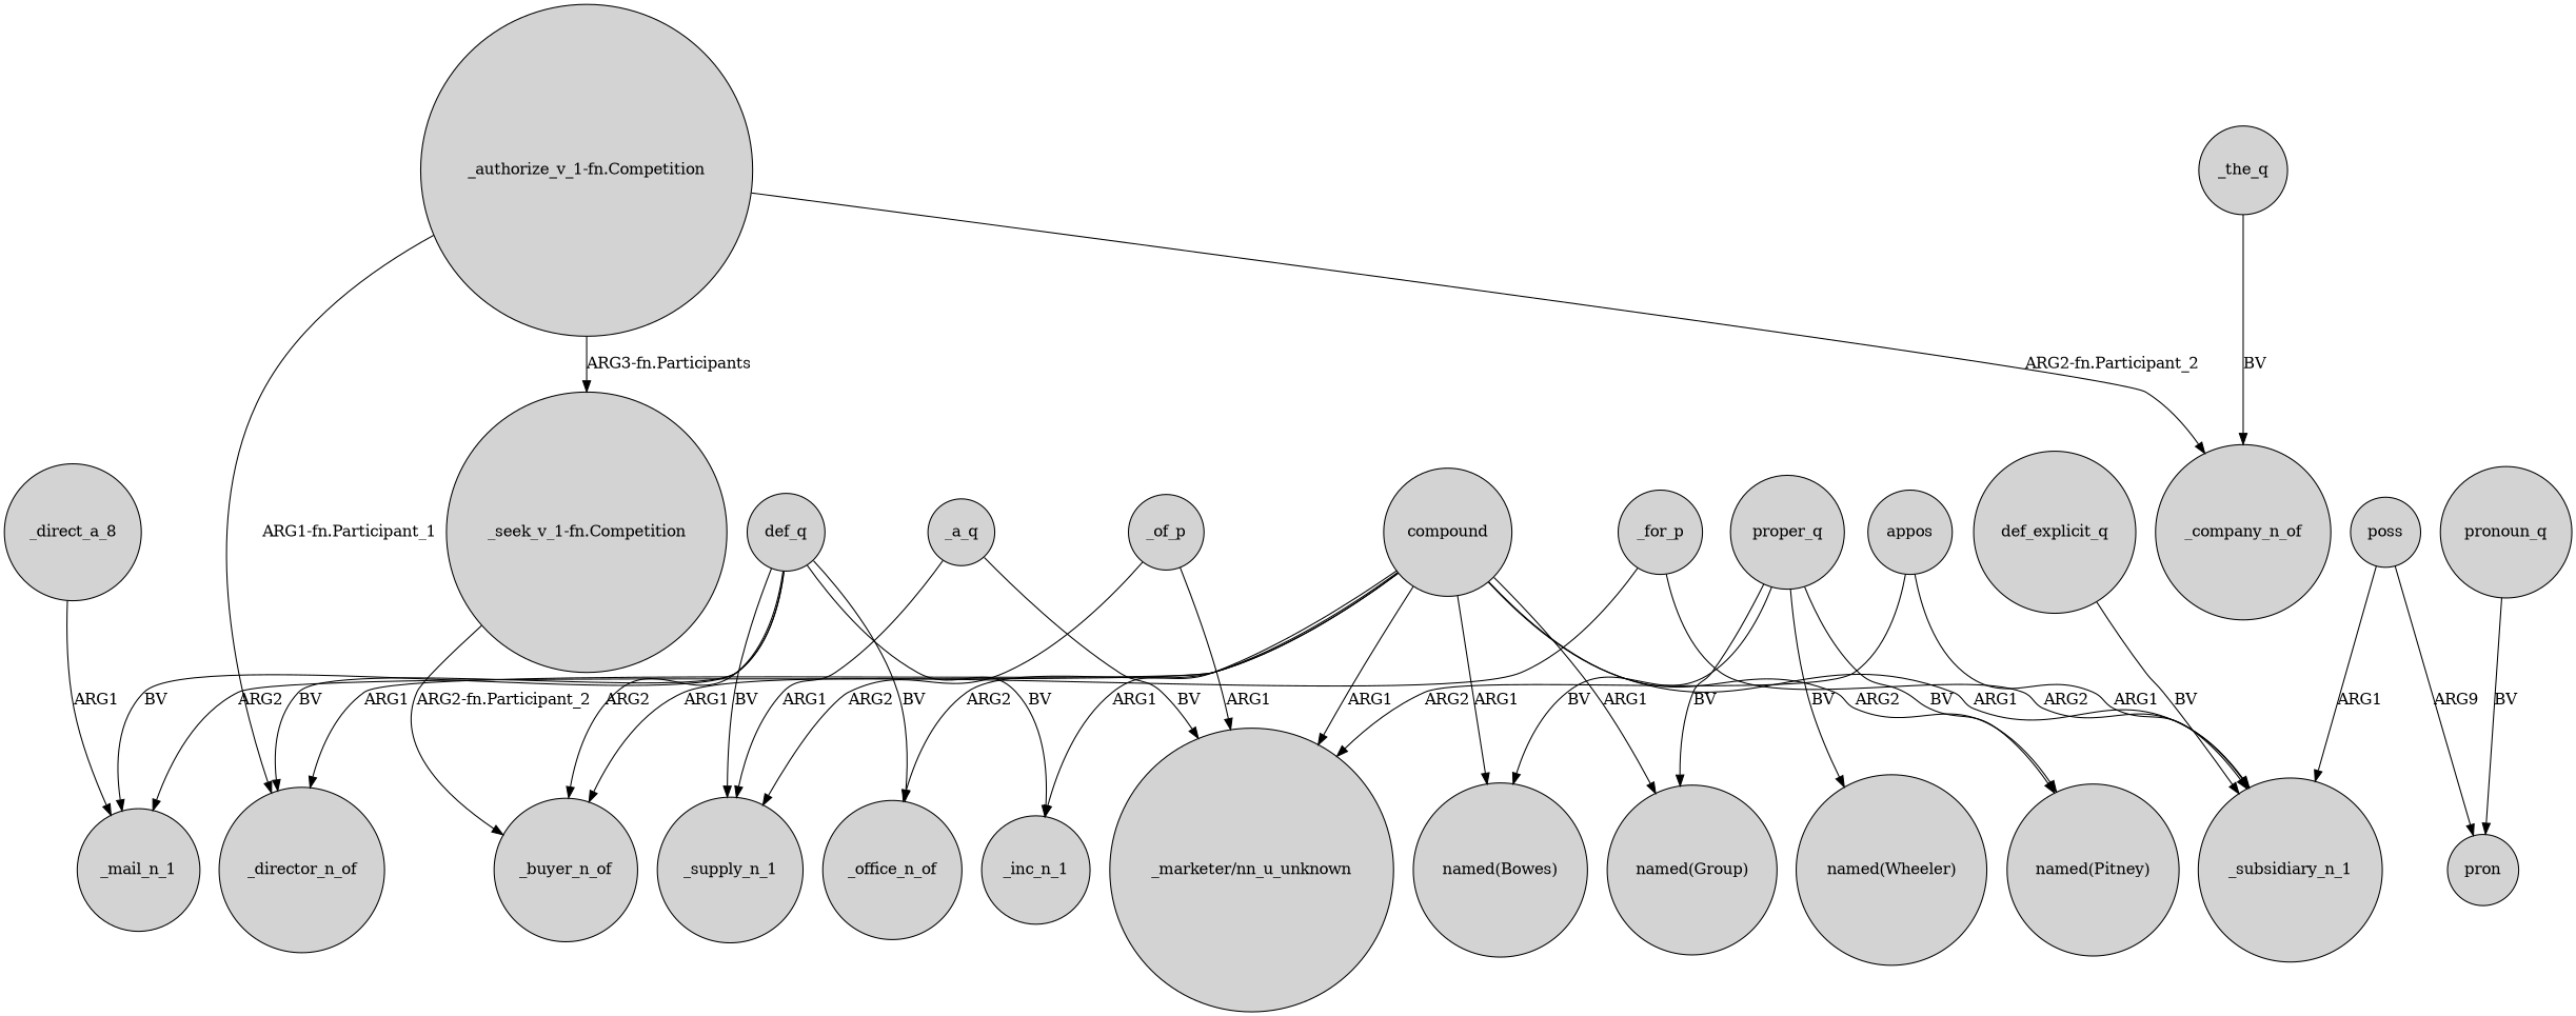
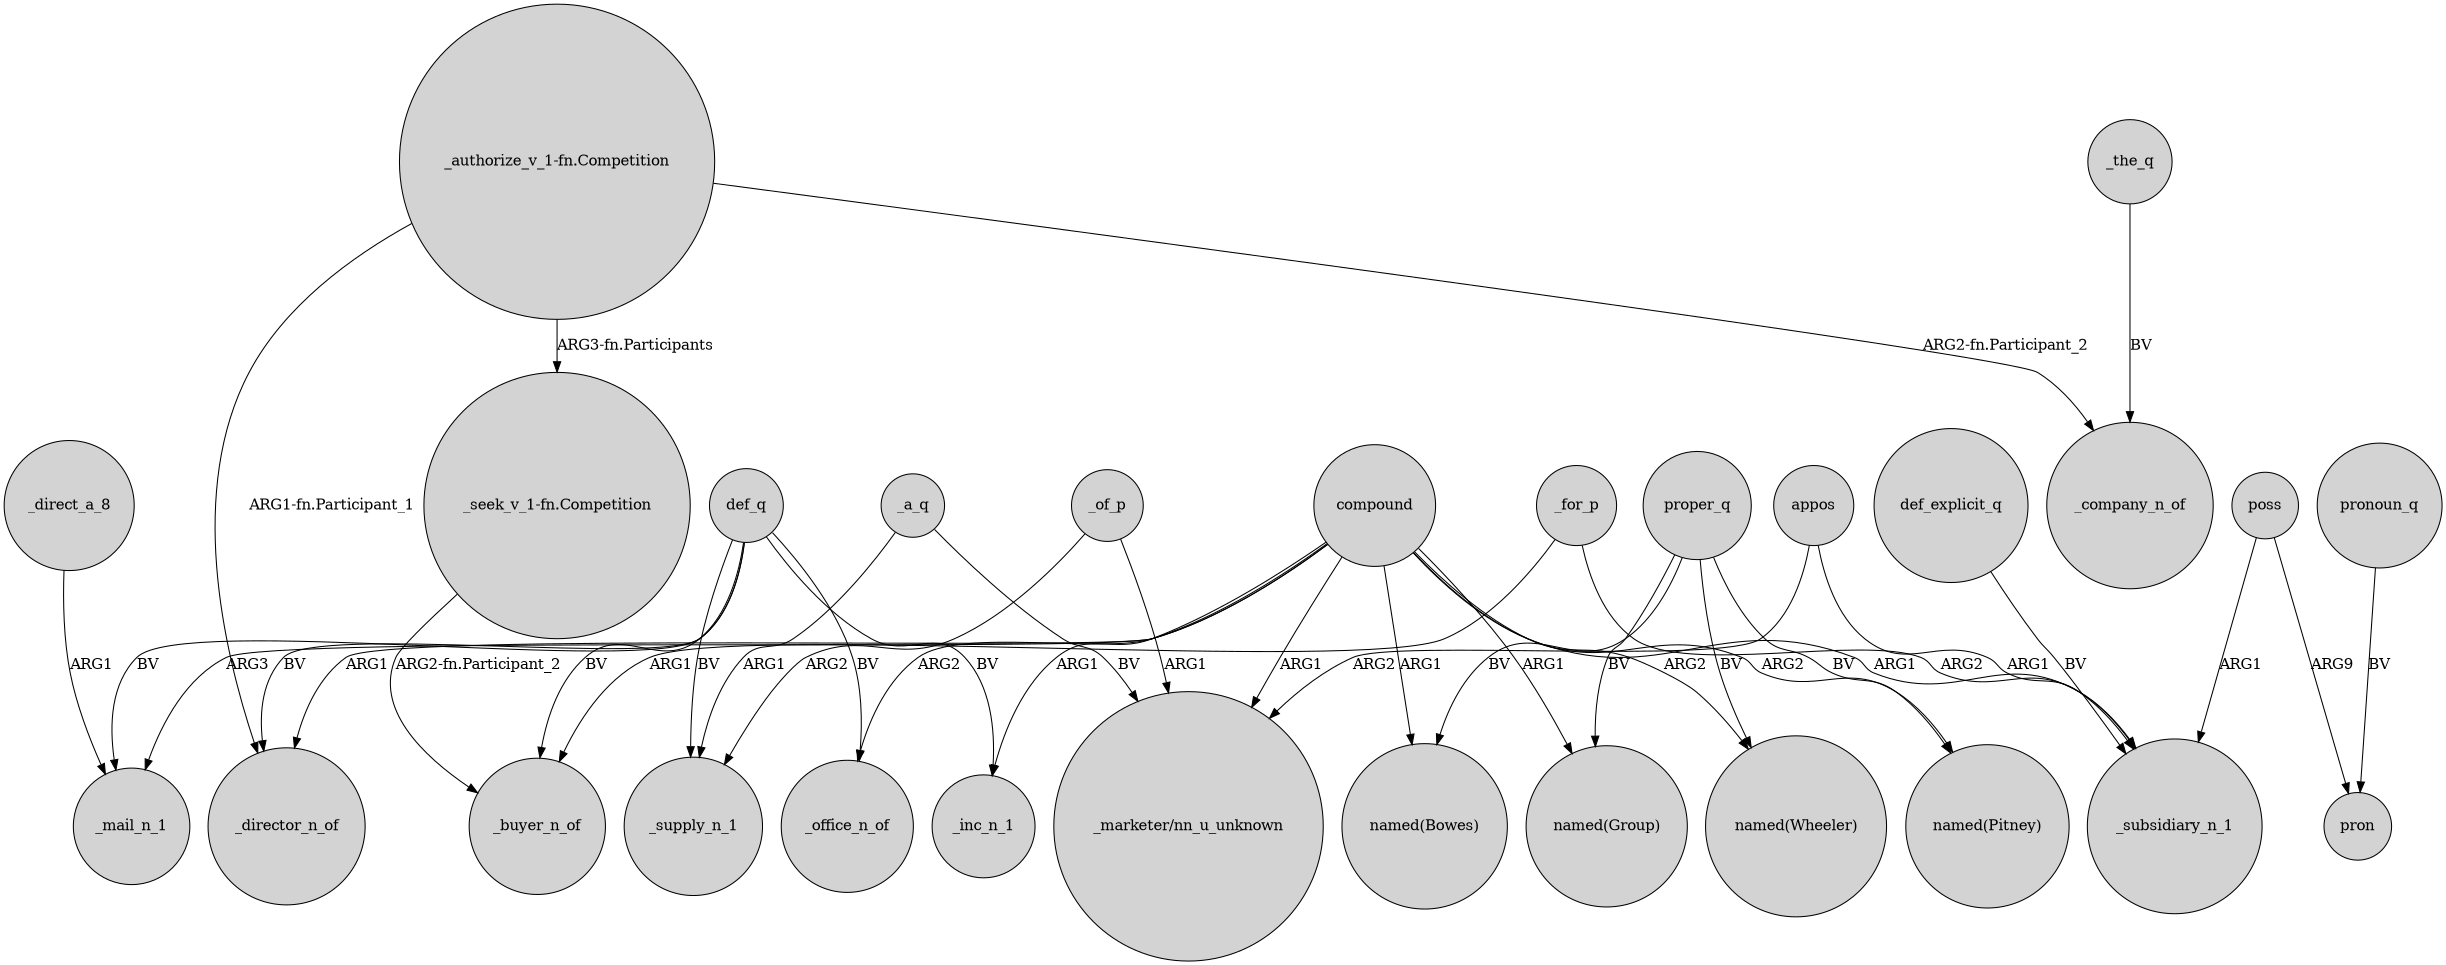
  digraph {
    node [shape=circle style=filled]
    n1 [label=def_q]
    _director_n_of
    _buyer_n_of
    _mail_n_1
    _supply_n_1
    _inc_n_1
    _office_n_of
    n8 [label=_direct_a_8]
    compound
    "_marketer/nn_u_unknown"
    _subsidiary_n_1
    "named(Group)"
    "named(Pitney)"
    "named(Wheeler)"
    "named(Bowes)"
    _for_p
    "_authorize_v_1-fn.Competition"
    "_seek_v_1-fn.Competition"
    _company_n_of
    _of_p
    appos
    proper_q
    pronoun_q
    pron
    poss
    def_explicit_q
    _the_q
    _a_q
    n1 -> _director_n_of [label=BV]
-   n1 -> _buyer_n_of [label=ARG2]
+   n1 -> _buyer_n_of [label=BV]
    n1 -> _mail_n_1 [label=BV]
    n1 -> _supply_n_1 [label=BV]
    n1 -> _inc_n_1 [label=BV]
    n1 -> _office_n_of [label=BV]
    n8 -> _mail_n_1 [label=ARG1]
    compound -> _director_n_of [label=ARG1]
-   compound -> _mail_n_1 [label=ARG2]
+   compound -> _mail_n_1 [label=ARG3]
    compound -> _inc_n_1 [label=ARG1]
    compound -> _office_n_of [label=ARG2]
    compound -> "_marketer/nn_u_unknown" [label=ARG1]
    compound -> _subsidiary_n_1 [label=ARG1]
    compound -> "named(Group)" [label=ARG1]
    compound -> "named(Pitney)" [label=ARG2]
+   compound -> "named(Wheeler)" [label=ARG2]
    compound -> "named(Bowes)" [label=ARG1]
    _for_p -> _buyer_n_of [label=ARG1]
    _for_p -> _subsidiary_n_1 [label=ARG2]
    "_authorize_v_1-fn.Competition" -> _director_n_of [label="ARG1-fn.Participant_1"]
    "_authorize_v_1-fn.Competition" -> "_seek_v_1-fn.Competition" [label="ARG3-fn.Participants"]
    "_authorize_v_1-fn.Competition" -> _company_n_of [label="ARG2-fn.Participant_2"]
    "_seek_v_1-fn.Competition" -> _buyer_n_of [label="ARG2-fn.Participant_2"]
    _of_p -> _supply_n_1 [label=ARG2]
    _of_p -> "_marketer/nn_u_unknown" [label=ARG1]
    appos -> "_marketer/nn_u_unknown" [label=ARG2]
    appos -> _subsidiary_n_1 [label=ARG1]
    proper_q -> "named(Group)" [label=BV]
    proper_q -> "named(Pitney)" [label=BV]
    proper_q -> "named(Wheeler)" [label=BV]
    proper_q -> "named(Bowes)" [label=BV]
    pronoun_q -> pron [label=BV]
    poss -> _subsidiary_n_1 [label=ARG1]
    poss -> pron [label=ARG9]
    def_explicit_q -> _subsidiary_n_1 [label=BV]
    _the_q -> _company_n_of [label=BV]
    _a_q -> _supply_n_1 [label=ARG1]
    _a_q -> "_marketer/nn_u_unknown" [label=BV]
  }
